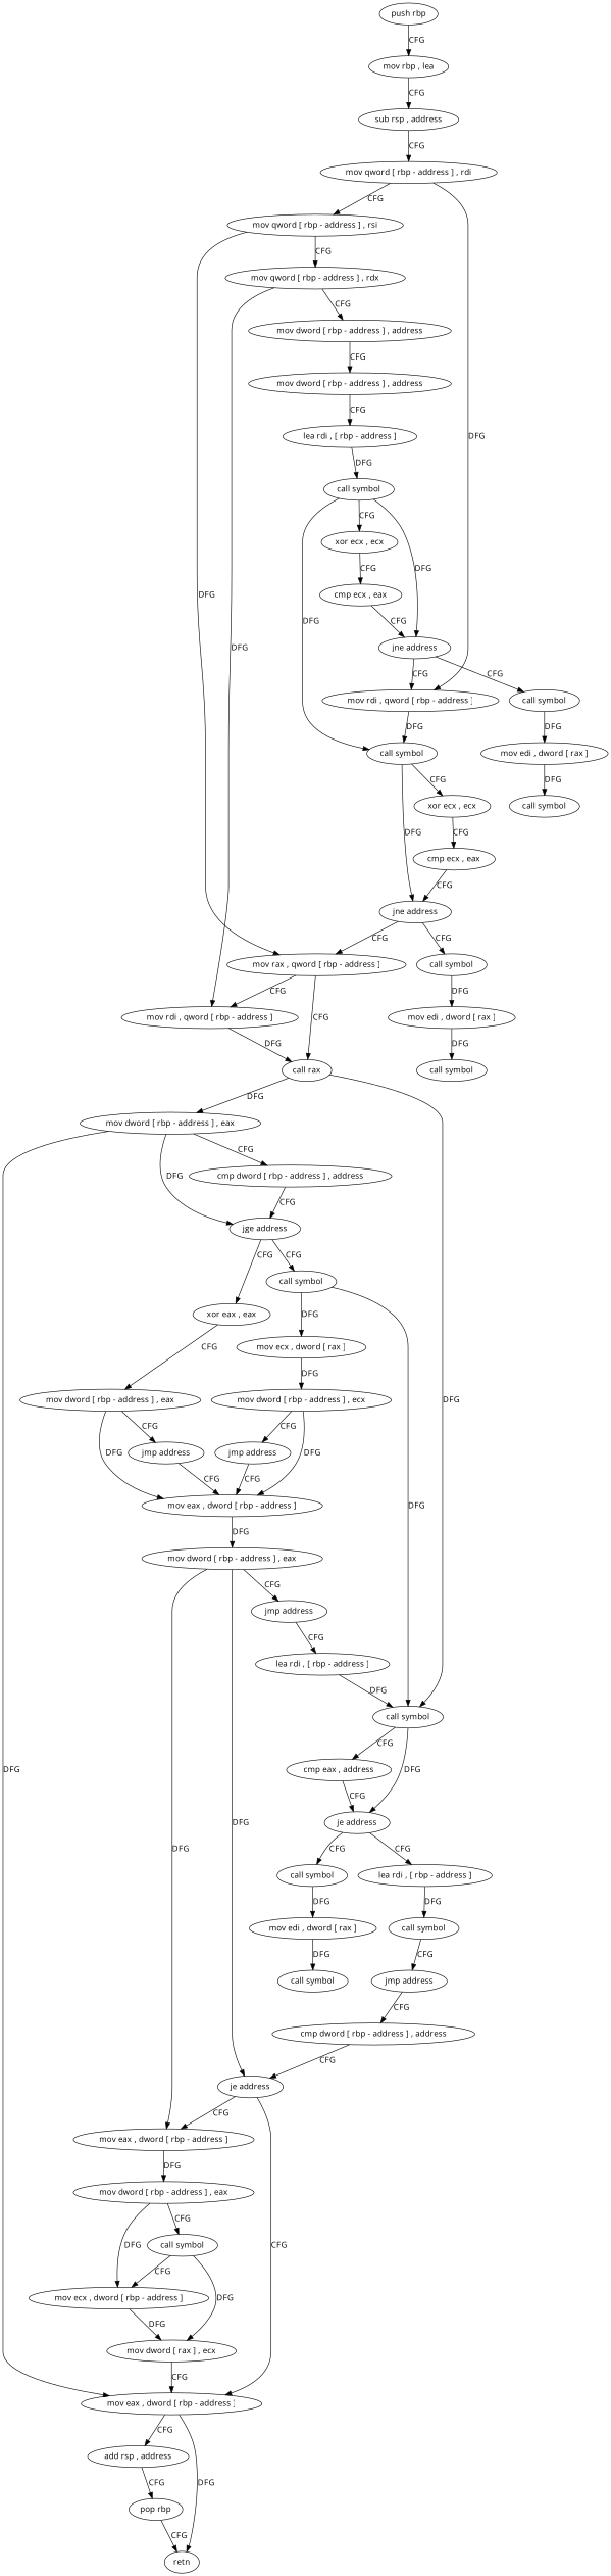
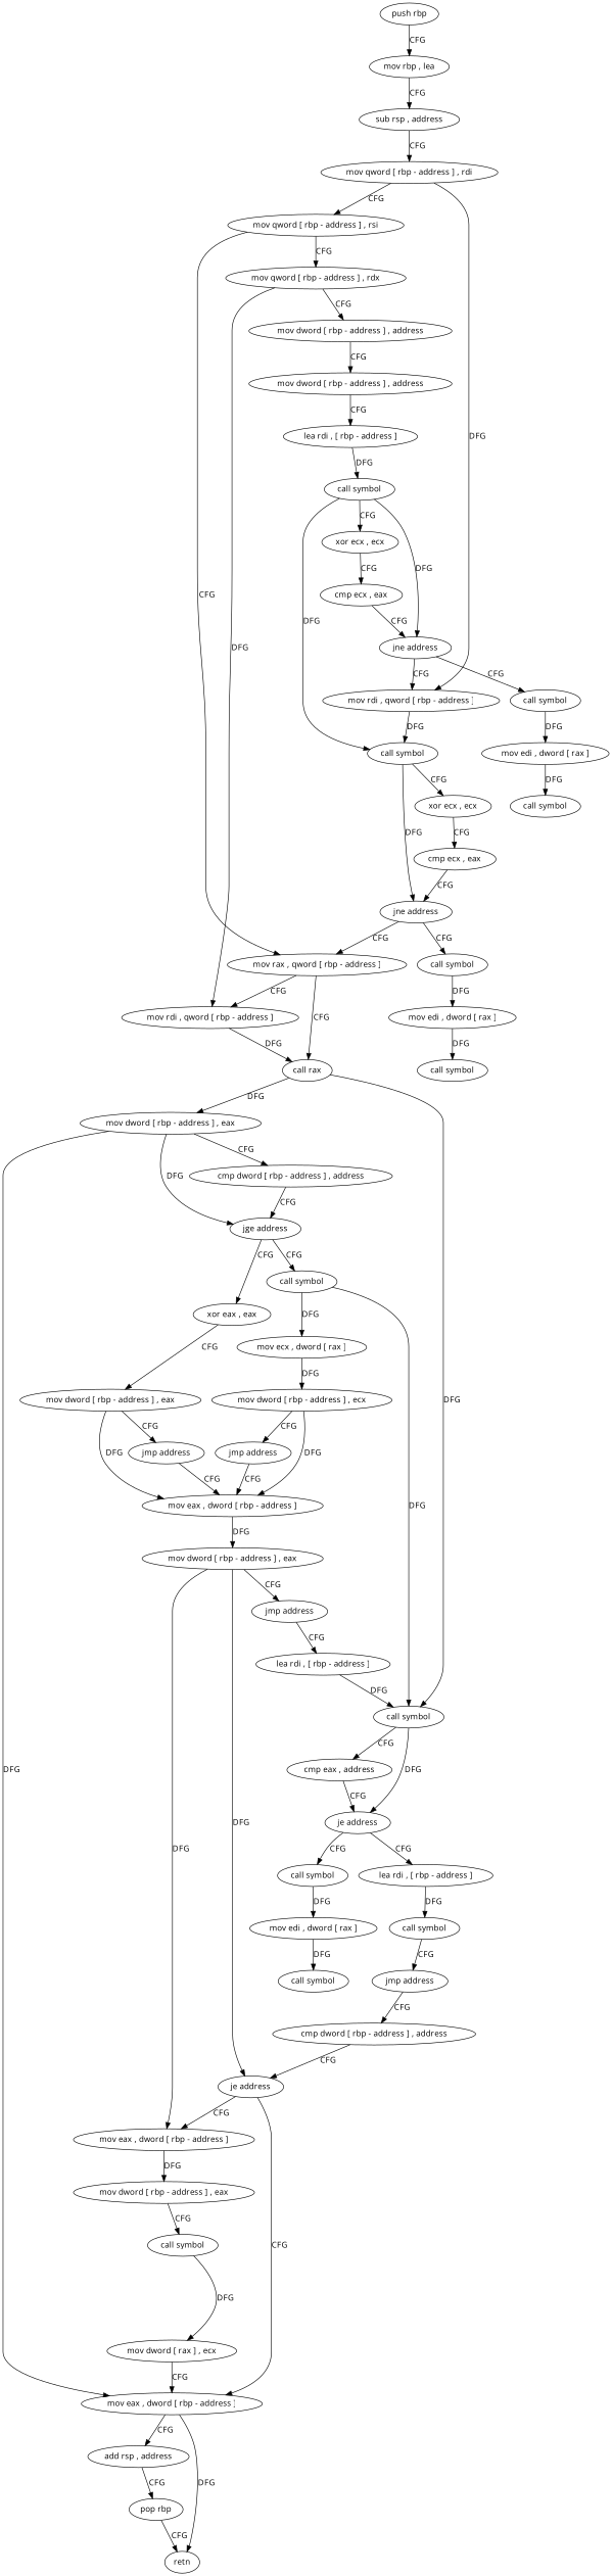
  digraph {
    fontname="Open Sans"
    node [fontname="Open Sans"]
    edge [fontname="Open Sans"]
    n1 [label="push rbp"]
    n2 [label="mov rbp , lea"]
    n3 [label="sub rsp , address"]
    n4 [label="mov qword [ rbp - address ] , rdi"]
    n5 [label="mov qword [ rbp - address ] , rsi"]
    n6 [label="mov rdi , qword [ rbp - address ]"]
    n7 [label="mov qword [ rbp - address ] , rdx"]
    n8 [label="mov rax , qword [ rbp - address ]"]
    n9 [label="call symbol"]
    n10 [label="mov dword [ rbp - address ] , address"]
    n11 [label="mov rdi , qword [ rbp - address ]"]
    n12 [label="call rax"]
    n13 [label="mov dword [ rbp - address ] , address"]
    n14 [label="lea rdi , [ rbp - address ]"]
    n15 [label="call symbol"]
    n16 [label="xor ecx , ecx"]
    n17 [label="jne address"]
    n18 [label="cmp ecx , eax"]
    n19 [label="call symbol"]
    n20 [label="xor ecx , ecx"]
    n21 [label="jne address"]
    n22 [label="mov edi , dword [ rax ]"]
    n23 [label="call symbol"]
    n24 [label="cmp ecx , eax"]
    n25 [label="call symbol"]
    n26 [label="mov edi , dword [ rax ]"]
    n27 [label="call symbol"]
    n28 [label="mov dword [ rbp - address ] , eax"]
    n29 [label="call symbol"]
    n30 [label="cmp dword [ rbp - address ] , address"]
    n31 [label="jge address"]
    n32 [label="mov eax , dword [ rbp - address ]"]
    n33 [label="cmp eax , address"]
    n34 [label="je address"]
    n35 [label="xor eax , eax"]
    n36 [label="call symbol"]
    n37 [label="add rsp , address"]
    n38 [label=retn]
    n39 [label="mov dword [ rbp - address ] , eax"]
    n40 [label="mov ecx , dword [ rax ]"]
    n41 [label="jmp address"]
    n42 [label="mov eax , dword [ rbp - address ]"]
    n43 [label="mov dword [ rbp - address ] , ecx"]
    n44 [label="mov dword [ rbp - address ] , eax"]
    n45 [label="jmp address"]
    n46 [label="je address"]
    n47 [label="mov eax , dword [ rbp - address ]"]
    n48 [label="jmp address"]
    n49 [label="lea rdi , [ rbp - address ]"]
    n50 [label="mov dword [ rbp - address ] , eax"]
    n51 [label="lea rdi , [ rbp - address ]"]
    n52 [label="call symbol"]
    n53 [label="call symbol"]
    n54 [label="mov edi , dword [ rax ]"]
    n55 [label="jmp address"]
    n56 [label="call symbol"]
    n57 [label="cmp dword [ rbp - address ] , address"]
    n58 [label="pop rbp"]
    n59 [label="call symbol"]
-   n60 [label="mov ecx , dword [ rbp - address ]"]
    n61 [label="mov dword [ rax ] , ecx"]
    n1 -> n2 [label=CFG]
    n2 -> n3 [label=CFG]
    n3 -> n4 [label=CFG]
    n4 -> n5 [label=CFG]
    n4 -> n6 [label=DFG]
    n5 -> n7 [label=CFG]
-   n5 -> n8 [label=DFG]
+   n5 -> n8 [label=CFG]
    n6 -> n9 [label=DFG]
    n7 -> n10 [label=CFG]
    n7 -> n11 [label=DFG]
    n8 -> n11 [label=CFG]
    n8 -> n12 [label=CFG]
    n9 -> n20 [label=CFG]
    n9 -> n21 [label=DFG]
    n10 -> n13 [label=CFG]
    n11 -> n12 [label=DFG]
    n12 -> n28 [label=DFG]
    n12 -> n29 [label=DFG]
    n13 -> n14 [label=CFG]
    n14 -> n15 [label=DFG]
    n15 -> n9 [label=DFG]
    n15 -> n16 [label=CFG]
    n15 -> n17 [label=DFG]
    n16 -> n18 [label=CFG]
    n17 -> n6 [label=CFG]
    n17 -> n19 [label=CFG]
    n18 -> n17 [label=CFG]
    n19 -> n22 [label=DFG]
    n20 -> n24 [label=CFG]
    n21 -> n8 [label=CFG]
    n21 -> n25 [label=CFG]
    n22 -> n23 [label=DFG]
    n24 -> n21 [label=CFG]
    n25 -> n26 [label=DFG]
    n26 -> n27 [label=DFG]
    n28 -> n30 [label=CFG]
    n28 -> n31 [label=DFG]
    n28 -> n32 [label=DFG]
    n29 -> n33 [label=CFG]
    n29 -> n34 [label=DFG]
    n30 -> n31 [label=CFG]
    n31 -> n35 [label=CFG]
    n31 -> n36 [label=CFG]
    n32 -> n37 [label=CFG]
    n32 -> n38 [label=DFG]
    n33 -> n34 [label=CFG]
    n34 -> n51 [label=CFG]
    n34 -> n52 [label=CFG]
    n35 -> n39 [label=CFG]
    n36 -> n29 [label=DFG]
    n36 -> n40 [label=DFG]
    n37 -> n58 [label=CFG]
    n39 -> n41 [label=CFG]
    n39 -> n42 [label=DFG]
    n40 -> n43 [label=DFG]
    n41 -> n42 [label=CFG]
    n42 -> n44 [label=DFG]
    n43 -> n42 [label=DFG]
    n43 -> n48 [label=CFG]
    n44 -> n45 [label=CFG]
    n44 -> n46 [label=DFG]
    n44 -> n47 [label=DFG]
    n45 -> n49 [label=CFG]
    n46 -> n32 [label=CFG]
    n46 -> n47 [label=CFG]
    n47 -> n50 [label=DFG]
    n48 -> n42 [label=CFG]
    n49 -> n29 [label=DFG]
    n50 -> n59 [label=CFG]
-   n50 -> n60 [label=DFG]
    n51 -> n53 [label=DFG]
    n52 -> n54 [label=DFG]
    n53 -> n55 [label=CFG]
    n54 -> n56 [label=DFG]
    n55 -> n57 [label=CFG]
    n57 -> n46 [label=CFG]
    n58 -> n38 [label=CFG]
-   n59 -> n60 [label=CFG]
    n59 -> n61 [label=DFG]
-   n60 -> n61 [label=DFG]
    n61 -> n32 [label=CFG]
  }
